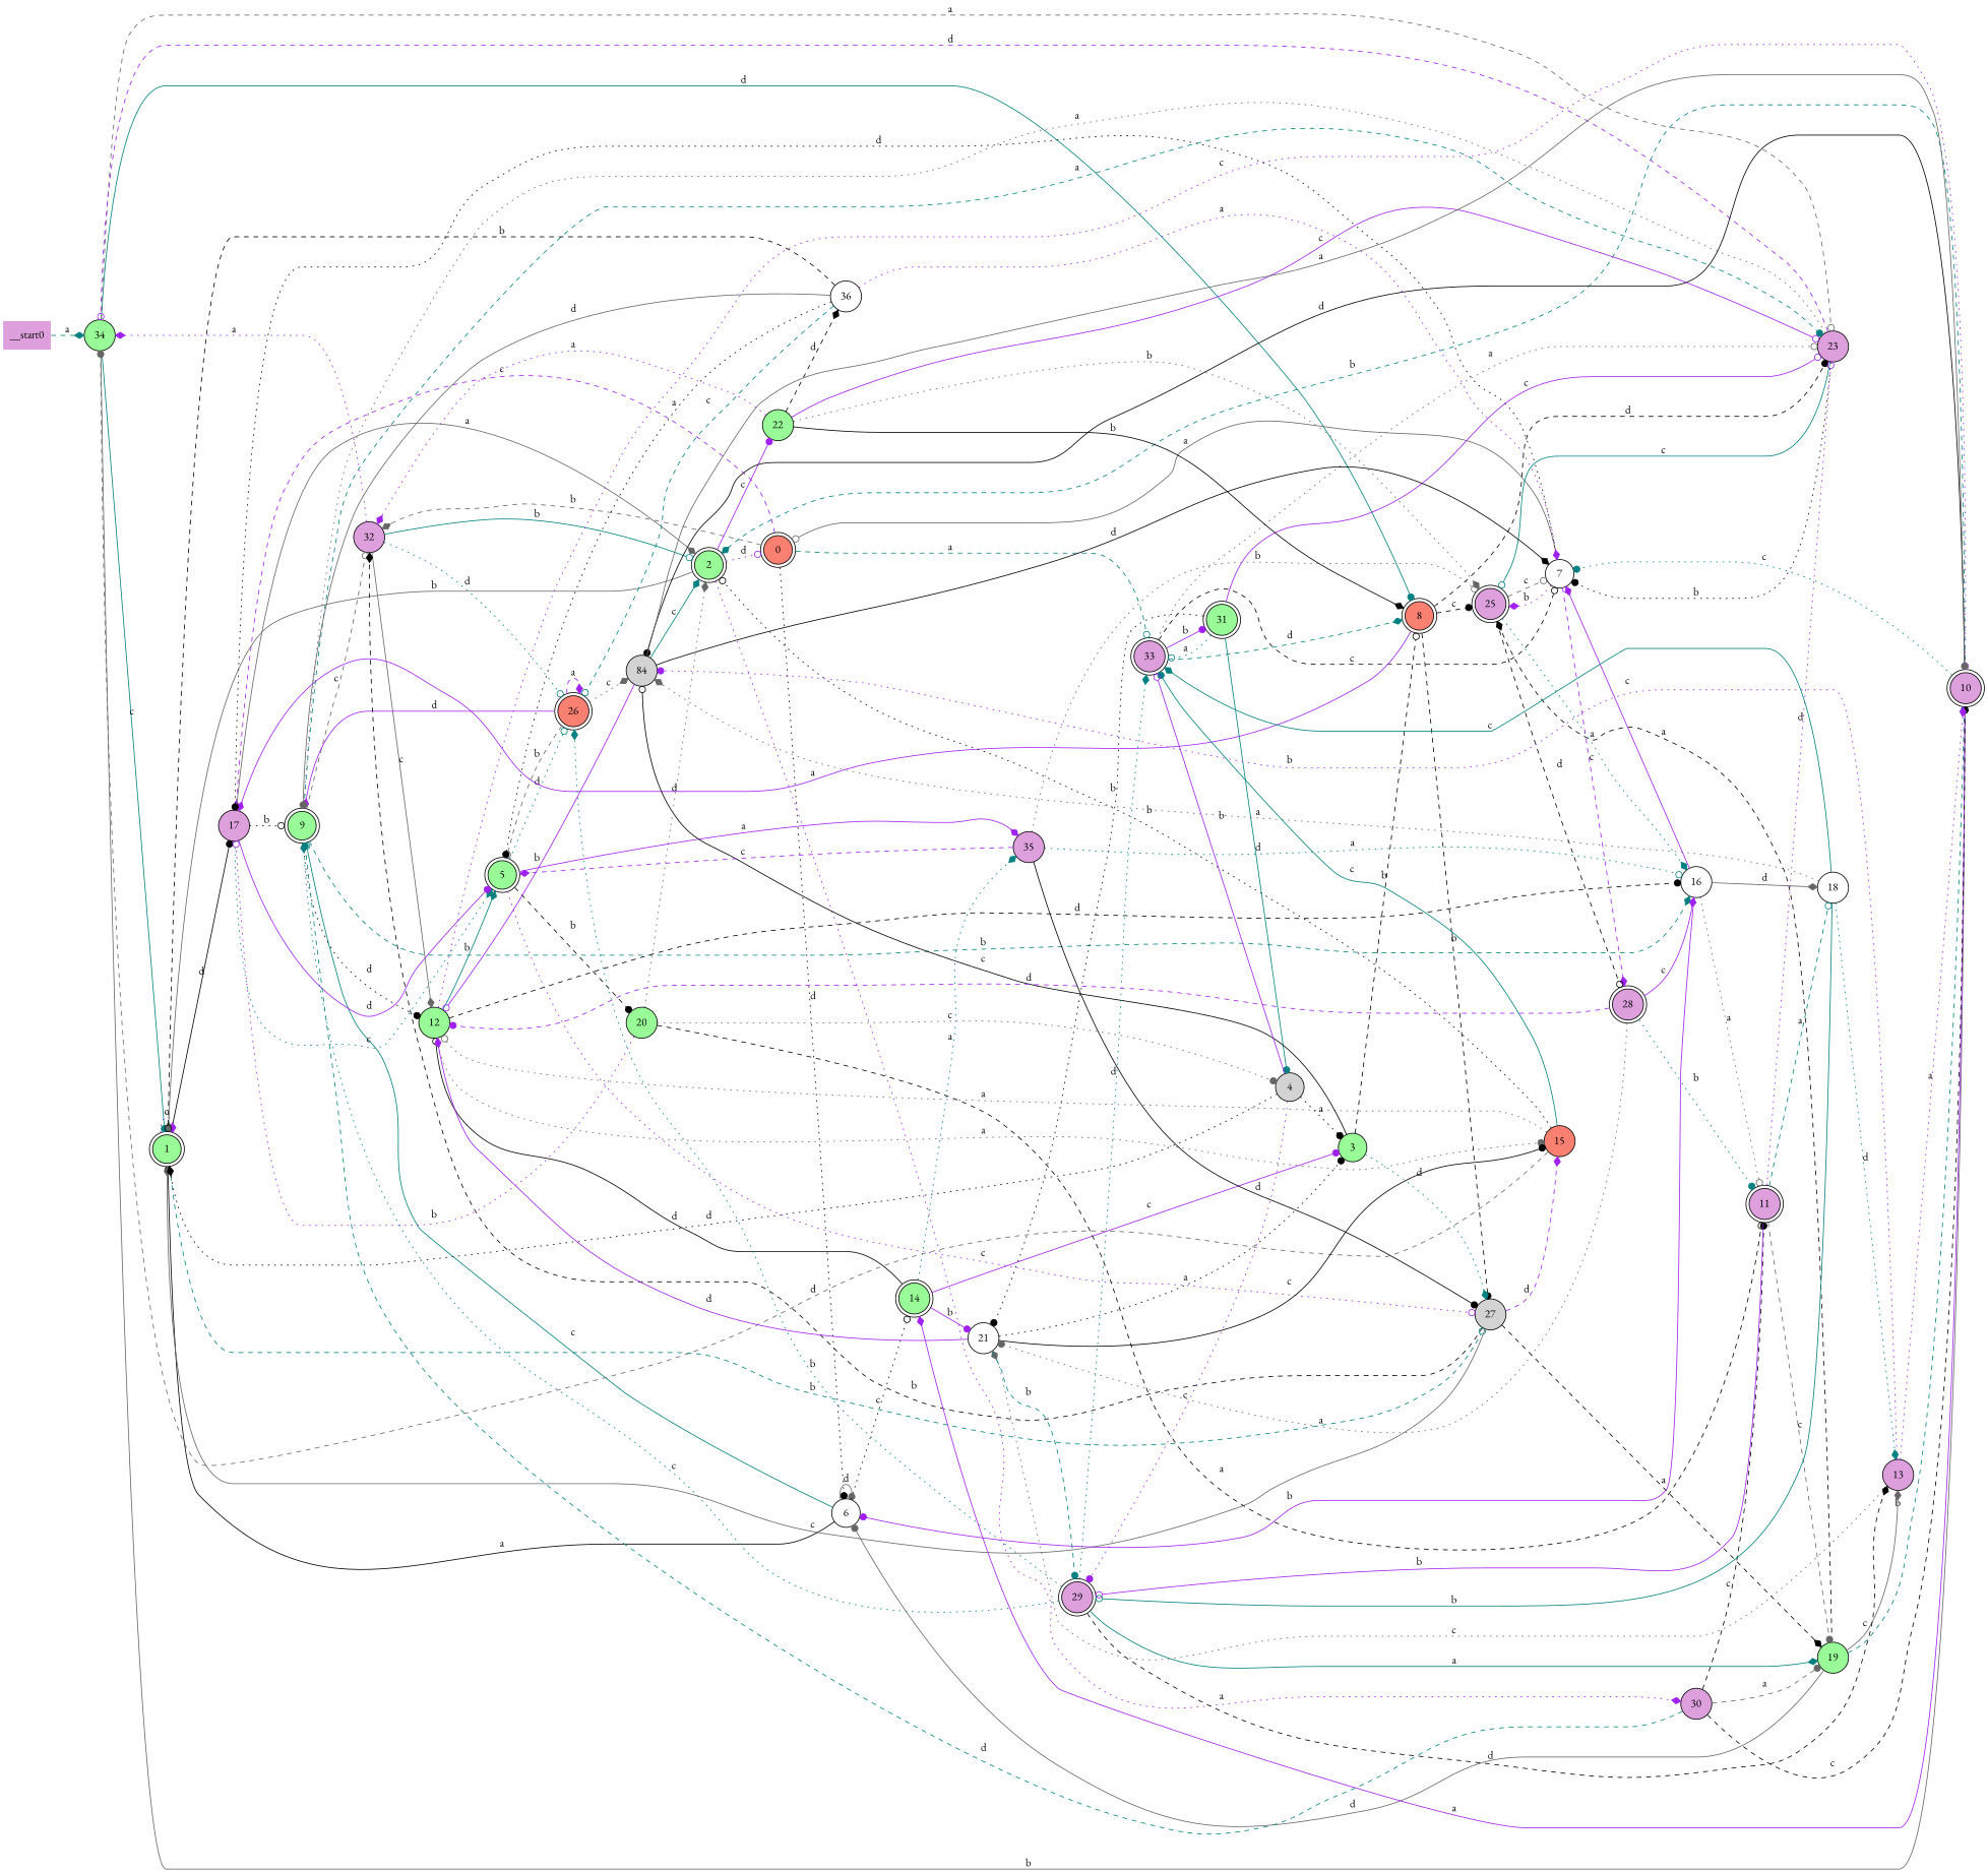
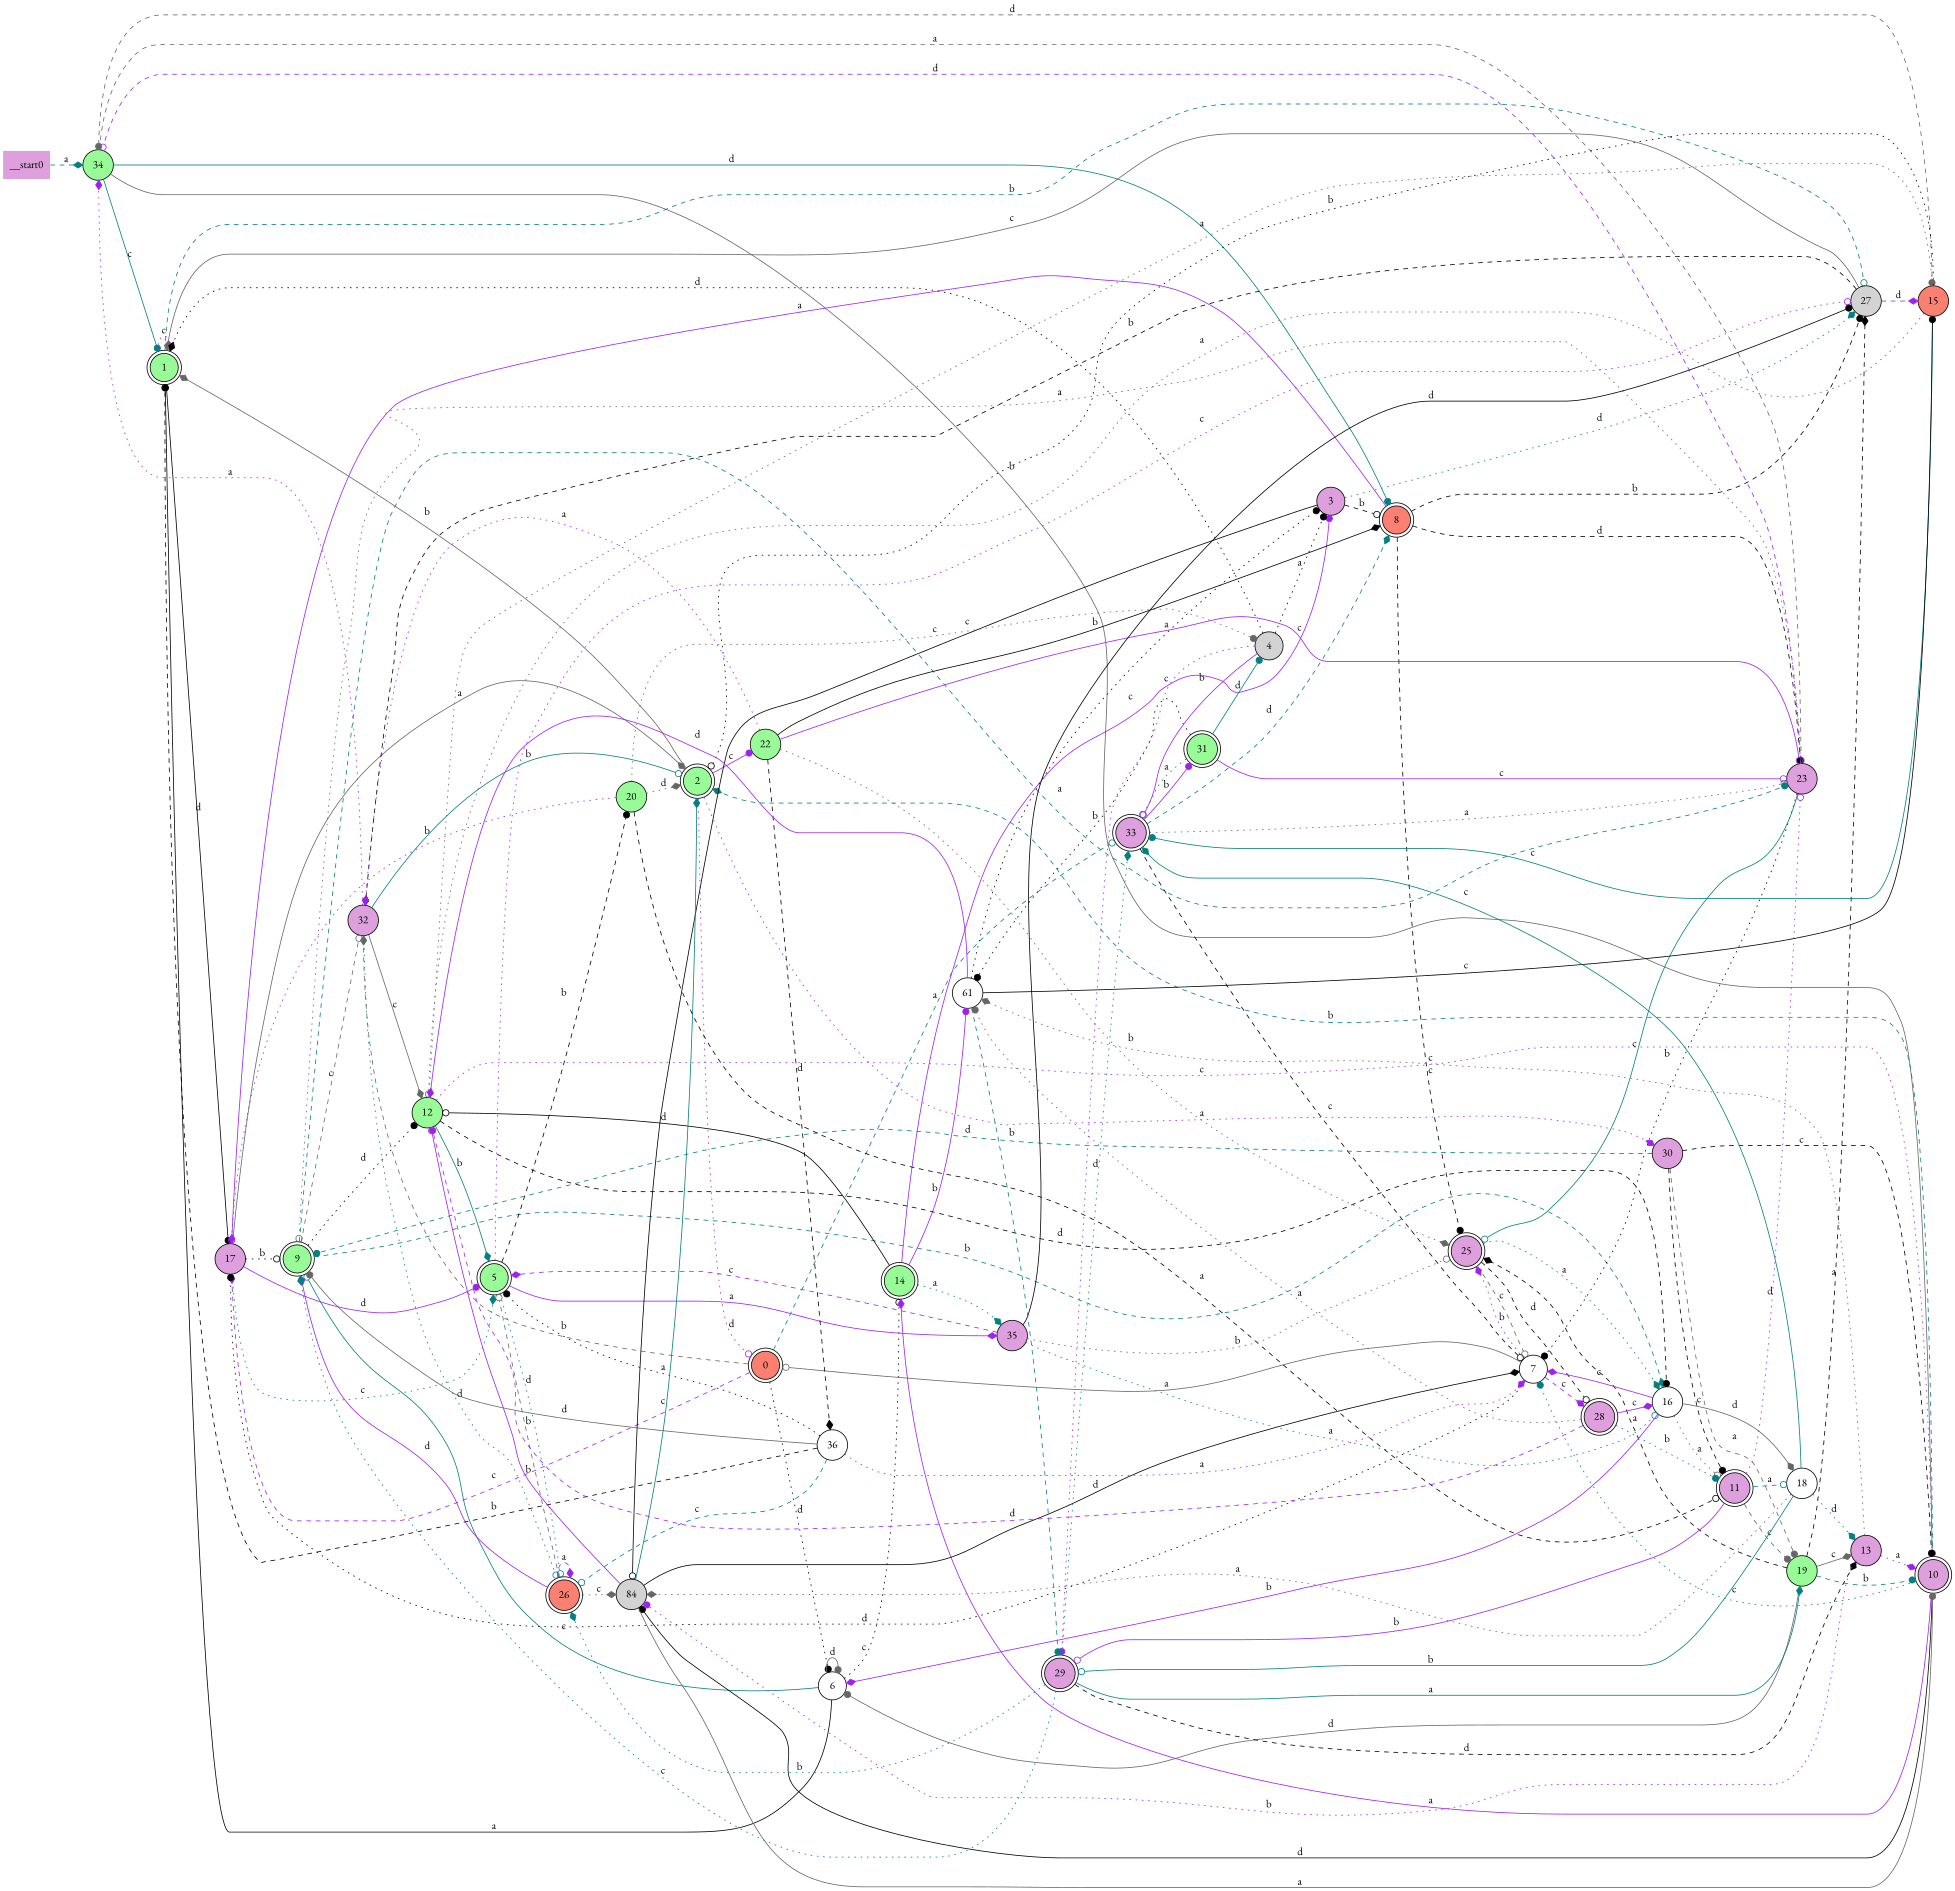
  digraph {
    fontname="EB Garamond"
    rankdir=LR
    node [fillcolor=plum fontname="EB Garamond" shape=circle style=filled color=black]
    edge [arrowhead=diamond color=purple fontname="EB Garamond" style=dotted]
    __start0 [shape=none color=""]
    n2 [fillcolor=palegreen label=34]
    n3 [fillcolor=salmon label=0 shape=doublecircle style="rounded,filled"]
    n4 [fillcolor=white label=6]
    n5 [label=17]
    n6 [label=32]
    n7 [label=33 shape=doublecircle style="rounded,filled"]
    n8 [fillcolor=palegreen label=1 shape=doublecircle style="rounded,filled"]
    n9 [fillcolor=palegreen label=9 shape=doublecircle style="rounded,filled"]
    n10 [fillcolor=palegreen label=14 shape=doublecircle style="rounded,filled"]
    n11 [fillcolor=palegreen label=2 shape=doublecircle style="rounded,filled"]
    n12 [fillcolor=palegreen label=5 shape=doublecircle style="rounded,filled"]
    n13 [fillcolor=salmon label=26 shape=doublecircle style="rounded,filled"]
    n14 [fillcolor=palegreen label=12]
    n15 [fillcolor=salmon label=8 shape=doublecircle style="rounded,filled"]
    n16 [fillcolor=white label=7]
    n17 [label=23]
    n18 [fillcolor=palegreen label=31 shape=doublecircle style="rounded,filled"]
    n19 [fillcolor=lightgrey label=27]
    n20 [fillcolor=palegreen label=19]
    n21 [fillcolor=salmon label=15]
    n22 [label=10 shape=doublecircle style="rounded,filled"]
    n23 [fillcolor=palegreen label=22]
    n24 [label=30]
    n25 [label=25 shape=doublecircle style="rounded,filled"]
    n26 [fillcolor=white label=36]
    n27 [label=11 shape=doublecircle style="rounded,filled"]
-   n28 [fillcolor=palegreen label=3]
+   n28 [label=3]
    n29 [fillcolor=lightgrey label=84]
    n30 [fillcolor=palegreen label=20]
    n31 [label=35]
    n32 [fillcolor=lightgrey label=4]
    n33 [label=29 shape=doublecircle style="rounded,filled"]
    n34 [label=13]
    n35 [fillcolor=white label=16]
-   n36 [fillcolor=white label=21]
+   n36 [fillcolor=white label=61]
    n37 [label=28 shape=doublecircle style="rounded,filled"]
    n38 [fillcolor=white label=18]
    __start0 -> n2 [color=teal label=a style=dashed]
    n2 -> n8 [arrowhead=dot color=teal label=c style=solid]
    n2 -> n15 [arrowhead=dot color=teal label=d style=solid]
    n2 -> n17 [arrowhead=odot color=gray40 label=a style=dashed]
    n2 -> n22 [arrowhead=dot color=gray40 label=b style=solid]
    n3 -> n4 [arrowhead=dot color=black label=d]
    n3 -> n5 [label=c style=dashed]
    n3 -> n6 [color=gray40 label=b style=dashed]
    n3 -> n7 [arrowhead=odot color=teal label=a style=dashed]
    n4 -> n4 [arrowhead=dot color=gray40 label=d style=solid]
    n4 -> n8 [arrowhead=dot color=black label=a style=solid]
    n4 -> n9 [arrowhead=odot color=teal label=c style=solid]
    n4 -> n10 [arrowhead=odot color=black label=c]
    n5 -> n9 [arrowhead=odot color=black label=b]
    n5 -> n11 [color=gray40 label=a style=solid]
    n5 -> n12 [color=teal label=c]
    n5 -> n12 [arrowhead=dot label=d style=solid]
    n6 -> n2 [label=a]
    n6 -> n11 [arrowhead=odot color=teal label=b style=solid]
    n6 -> n13 [arrowhead=odot color=teal label=d]
    n6 -> n14 [color=gray40 label=c style=solid]
    n7 -> n15 [color=teal label=d style=dashed]
    n7 -> n16 [arrowhead=odot color=black label=c style=dashed]
    n7 -> n17 [arrowhead=odot color=gray40 label=a]
    n7 -> n18 [arrowhead=dot label=b style=solid]
    n8 -> n5 [arrowhead=dot color=black label=d style=solid]
    n8 -> n8 [label=c]
    n8 -> n19 [arrowhead=odot color=teal label=b style=dashed]
    n9 -> n6 [arrowhead=odot color=gray40 label=c style=dashed]
    n9 -> n14 [arrowhead=dot color=black label=d]
    n9 -> n17 [arrowhead=dot color=teal label=a style=dashed]
    n9 -> n35 [color=teal label=b style=dashed]
    n10 -> n14 [arrowhead=odot color=black label=d style=solid]
    n10 -> n28 [arrowhead=dot label=c style=solid]
    n10 -> n31 [color=teal label=a]
    n10 -> n36 [arrowhead=dot label=b style=solid]
    n11 -> n3 [arrowhead=odot label=d]
    n11 -> n8 [color=gray40 label=b style=solid]
    n11 -> n23 [arrowhead=dot label=c style=solid]
    n11 -> n24 [label=a]
    n12 -> n13 [arrowhead=odot color=teal label=d]
    n12 -> n19 [arrowhead=odot label=c]
    n12 -> n30 [arrowhead=dot color=black label=b style=dashed]
    n12 -> n31 [label=a style=solid]
    n13 -> n9 [label=d style=solid]
    n13 -> n12 [arrowhead=odot color=gray40 label=b style=dashed]
    n13 -> n13 [label=a style=dashed]
    n13 -> n29 [color=gray40 label=c]
    n14 -> n12 [color=teal label=b style=solid]
    n14 -> n21 [arrowhead=dot color=gray40 label=a]
    n14 -> n22 [arrowhead=odot label=c]
    n14 -> n35 [arrowhead=dot color=black label=d style=dashed]
    n15 -> n5 [label=a style=solid]
    n15 -> n17 [arrowhead=dot color=black label=d style=dashed]
    n15 -> n19 [arrowhead=dot color=black label=b style=dashed]
    n15 -> n25 [arrowhead=dot color=black label=c style=dashed]
    n16 -> n3 [arrowhead=odot color=gray40 label=a style=solid]
    n16 -> n5 [arrowhead=dot color=black label=d]
    n16 -> n25 [label=b]
    n16 -> n37 [label=c style=dashed]
    n17 -> n2 [arrowhead=odot label=d style=dashed]
    n17 -> n9 [arrowhead=odot color=gray40 label=a]
    n17 -> n16 [arrowhead=dot color=black label=b]
    n17 -> n25 [arrowhead=odot color=teal label=c style=solid]
    n18 -> n7 [arrowhead=odot color=teal label=a]
    n18 -> n17 [arrowhead=odot label=c style=solid]
    n18 -> n32 [arrowhead=dot color=teal label=d style=solid]
    n18 -> n36 [arrowhead=dot color=black label=b]
    n19 -> n6 [color=black label=b style=dashed]
    n19 -> n8 [color=gray40 label=c style=solid]
-   n19 -> n20 [color=black label=a style=dashed]
+   n20 -> n19 [color=black label=a style=dashed]
    n19 -> n21 [label=d style=dashed]
    n20 -> n4 [arrowhead=dot color=gray40 label=d style=solid]
    n20 -> n22 [arrowhead=dot color=teal label=b style=dashed]
    n20 -> n25 [color=black label=a style=dashed]
    n20 -> n34 [color=gray40 label=c style=solid]
    n21 -> n2 [arrowhead=dot color=gray40 label=d style=dashed]
    n21 -> n7 [arrowhead=dot color=teal label=c style=solid]
    n21 -> n11 [arrowhead=odot color=black label=b]
    n21 -> n14 [arrowhead=odot color=gray40 label=a]
    n22 -> n10 [label=a style=solid]
    n22 -> n11 [color=teal label=b style=dashed]
    n22 -> n16 [arrowhead=dot color=teal label=c]
    n22 -> n29 [arrowhead=dot color=black label=d style=solid]
    n23 -> n6 [label=a]
    n23 -> n15 [color=black label=b style=solid]
    n23 -> n17 [arrowhead=odot label=c style=solid]
    n23 -> n25 [color=gray40 label=b]
    n23 -> n26 [color=black label=d style=dashed]
    n24 -> n9 [arrowhead=dot color=teal label=d style=dashed]
    n24 -> n20 [arrowhead=dot color=gray40 label=a style=dashed]
    n24 -> n22 [arrowhead=dot color=black label=c style=dashed]
    n24 -> n27 [arrowhead=dot color=black label=c style=dashed]
    n25 -> n16 [arrowhead=odot color=gray40 label=c style=dashed]
    n25 -> n35 [color=teal label=a]
    n25 -> n37 [arrowhead=odot color=black label=d style=dashed]
    n26 -> n8 [arrowhead=odot color=black label=b style=dashed]
    n26 -> n9 [arrowhead=dot color=gray40 label=d style=solid]
    n26 -> n12 [arrowhead=dot color=black label=a]
    n26 -> n13 [arrowhead=odot color=teal label=c style=dashed]
    n26 -> n16 [label=a]
    n27 -> n17 [arrowhead=odot label=d]
    n27 -> n20 [arrowhead=dot color=gray40 label=c style=dashed]
    n27 -> n33 [arrowhead=odot label=b style=solid]
    n27 -> n38 [arrowhead=odot color=teal label=a style=dashed]
    n28 -> n15 [arrowhead=odot color=black label=b style=dashed]
    n28 -> n19 [color=teal label=d]
    n28 -> n29 [arrowhead=odot color=black label=c style=solid]
    n29 -> n11 [color=teal label=c style=solid]
    n29 -> n14 [arrowhead=odot label=b style=solid]
    n29 -> n16 [color=black label=d style=solid]
    n29 -> n22 [arrowhead=dot color=gray40 label=a style=solid]
    n30 -> n5 [arrowhead=odot label=b]
    n30 -> n11 [color=gray40 label=d]
    n30 -> n27 [arrowhead=odot color=black label=a style=dashed]
    n30 -> n32 [arrowhead=dot color=gray40 label=c]
    n31 -> n12 [label=c style=dashed]
    n31 -> n19 [arrowhead=dot color=black label=d style=solid]
    n31 -> n25 [arrowhead=odot color=gray40 label=b]
    n31 -> n35 [arrowhead=odot color=teal label=a]
    n32 -> n7 [arrowhead=odot label=b style=solid]
    n32 -> n8 [color=black label=d]
    n32 -> n28 [arrowhead=dot color=black label=a]
    n32 -> n33 [arrowhead=dot label=c]
    n33 -> n7 [color=teal label=d]
    n33 -> n9 [color=teal label=c]
    n33 -> n13 [color=teal label=b]
    n33 -> n20 [color=teal label=a style=solid]
    n33 -> n34 [color=black label=d style=dashed]
    n34 -> n22 [label=a]
    n34 -> n29 [arrowhead=dot label=b]
    n34 -> n36 [color=gray40 label=c]
-   n35 -> n4 [arrowhead=dot label=b style=solid]
+   n35 -> n4 [label=b style=solid]
    n35 -> n16 [label=c style=solid]
    n35 -> n27 [arrowhead=odot color=gray40 label=a]
    n35 -> n38 [color=gray40 label=d style=solid]
    n36 -> n14 [label=d style=solid]
    n36 -> n21 [arrowhead=dot color=black label=c style=solid]
    n36 -> n28 [arrowhead=dot color=black label=a]
    n36 -> n33 [arrowhead=dot color=teal label=b style=dashed]
    n37 -> n14 [arrowhead=dot label=d style=dashed]
    n37 -> n27 [arrowhead=dot color=teal label=b]
    n37 -> n35 [label=c style=solid]
    n37 -> n36 [arrowhead=dot color=gray40 label=a]
    n38 -> n7 [color=teal label=c style=solid]
    n38 -> n29 [color=gray40 label=a]
    n38 -> n33 [arrowhead=odot color=teal label=b style=solid]
    n38 -> n34 [color=teal label=d]
  }
